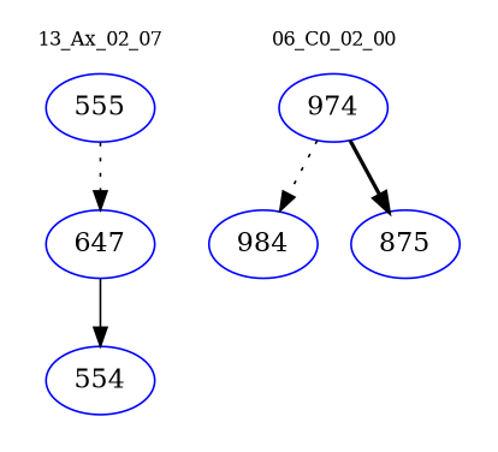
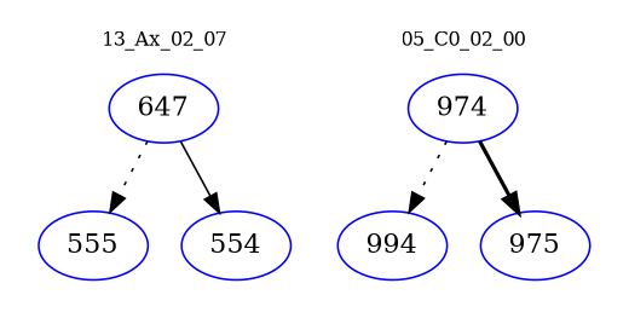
  digraph {
    node [color=blue]
    edge [color=black style=dotted]
    n1 [label=647]
    n2 [label=555]
    n3 [label=554]
    n4 [label=974]
-   n5 [label=984]
-   n6 [label=875]
+   n5 [label=994]
+   n6 [label=975]
    subgraph cluster_1 {
      color=white
      fontsize=10
      label="13_Ax_02_07"
      n1
      n2
      n3
    }
    subgraph cluster_2 {
      color=white
      fontsize=10
-     label="06_C0_02_00"
+     label="05_C0_02_00"
      n4
      n5
      n6
    }
-   n2 -> n1
+   n1 -> n2
    n1 -> n3 [style=solid]
    n4 -> n5
    n4 -> n6 [style=bold]
  }
